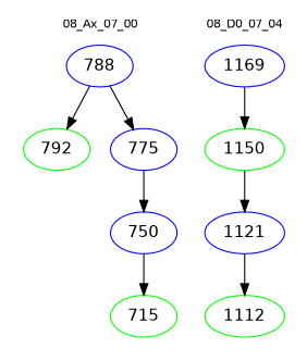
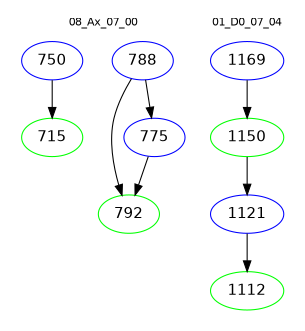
  digraph {
    fontname="DejaVu Sans"
    node [color=blue fontname="DejaVu Sans"]
    edge [color=black fontname="DejaVu Sans"]
    n1 [label=788]
    n2 [color=green label=792]
    n3 [label=775]
    n4 [label=750]
    n5 [color=green label=715]
    n6 [label=1169]
    n7 [color=green label=1150]
    n8 [label=1121]
    n9 [color=green label=1112]
    subgraph cluster_1 {
      color=white
      fontsize=10
      label="08_Ax_07_00"
      n1
      n2
      n3
      n4
      n5
    }
    subgraph cluster_2 {
      color=white
      fontsize=10
-     label="08_D0_07_04"
+     label="01_D0_07_04"
      n6
      n7
      n8
      n9
    }
    n1 -> n2
    n1 -> n3
-   n3 -> n4
+   n3 -> n2
    n4 -> n5
    n6 -> n7
    n7 -> n8
    n8 -> n9
  }
